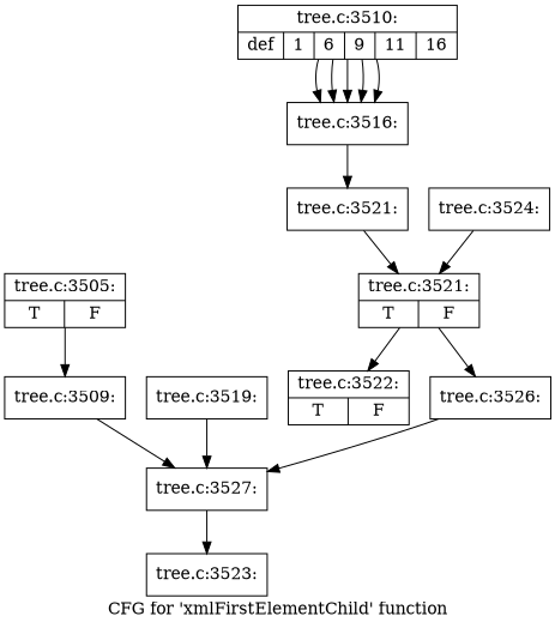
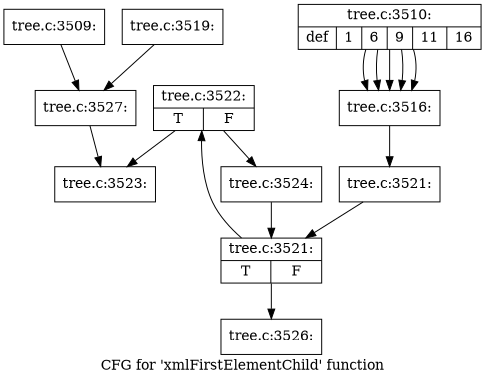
  digraph {
    label="CFG for 'xmlFirstElementChild' function"
    node [shape=record]
-   n1 [label="{tree.c:3505:|{<s0>T|<s1>F}}"]
    n2 [label="{tree.c:3509:}"]
    n3 [label="{tree.c:3527:}"]
    n4 [label="{tree.c:3510:|{<s0>def|<s1>1|<s2>6|<s3>9|<s4>11|<s5>16}}"]
    n5 [label="{tree.c:3516:}"]
    n6 [label="{tree.c:3523:}"]
    n7 [label="{tree.c:3519:}"]
    n8 [label="{tree.c:3521:}"]
    n9 [label="{tree.c:3521:|{<s0>T|<s1>F}}"]
    n10 [label="{tree.c:3522:|{<s0>T|<s1>F}}"]
    n11 [label="{tree.c:3526:}"]
    n12 [label="{tree.c:3524:}"]
-   n1 -> n2
    n2 -> n3
    n3 -> n6
    n4 -> n5
    n4 -> n5
    n4 -> n5
    n4 -> n5
    n4 -> n5
    n5 -> n8
    n7 -> n3
    n8 -> n9
    n9 -> n10
    n9 -> n11
-   n11 -> n3
+   n10 -> n6
+   n10 -> n12
    n12 -> n9
  }
